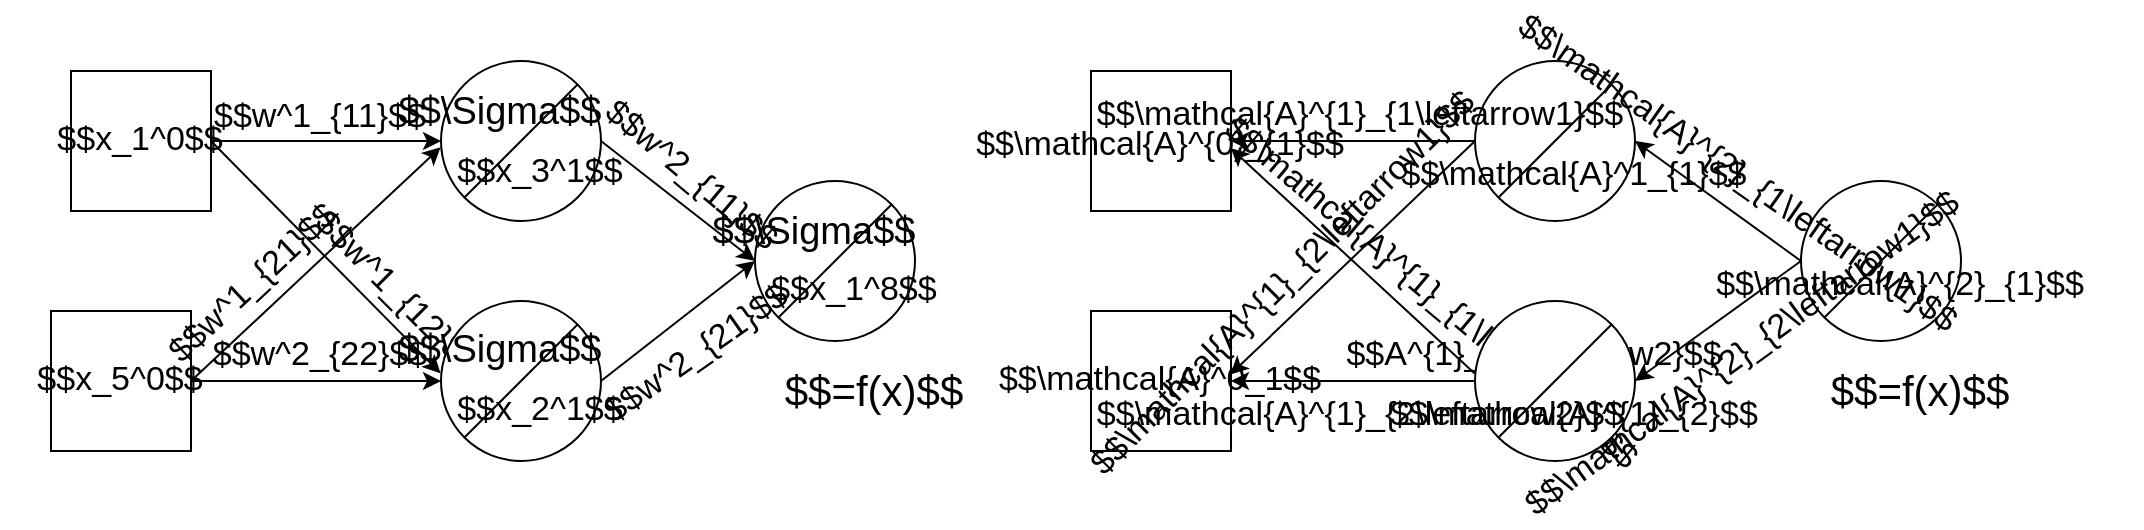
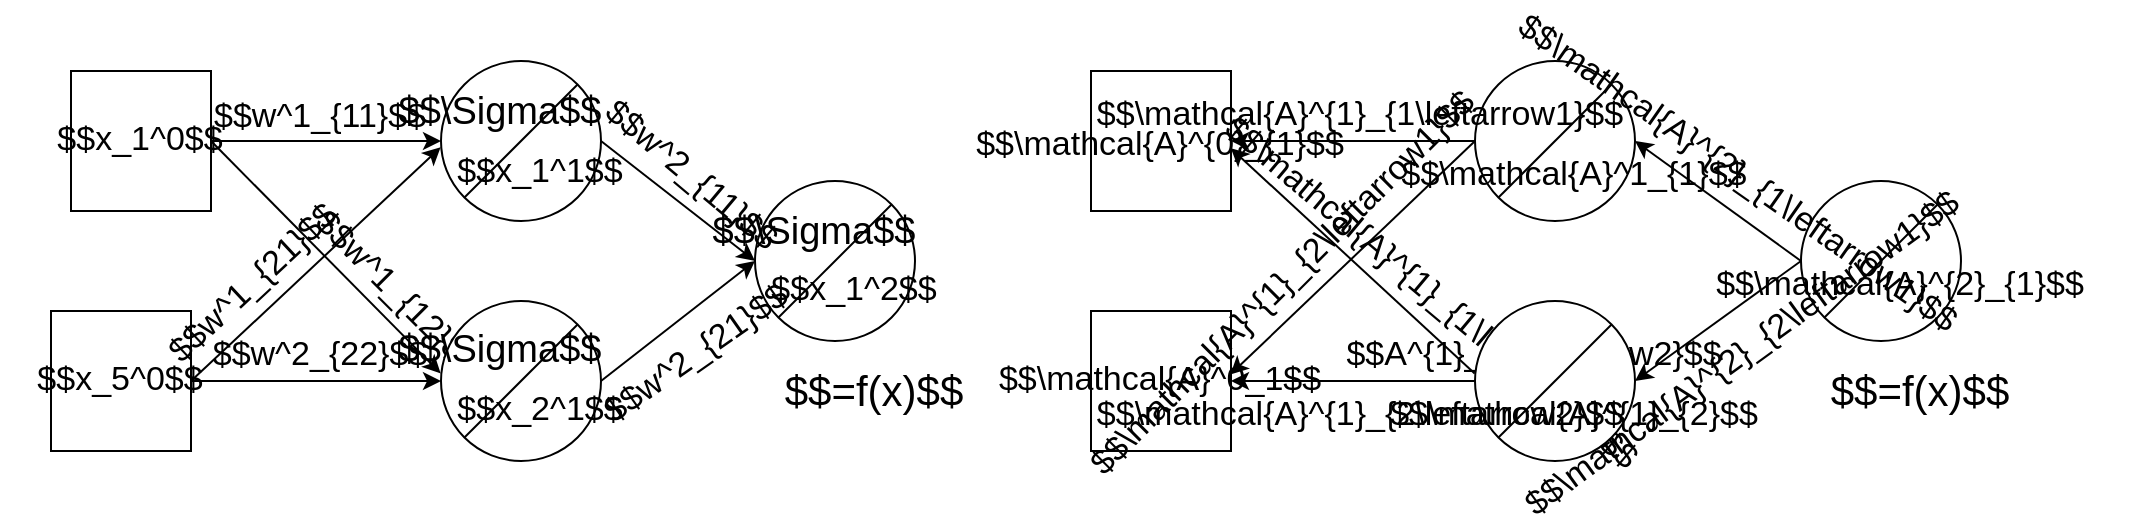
  <mxCell id="0" />
  <mxCell id="1" parent="0" />
  <mxCell id="2" value="" style="group" parent="1" vertex="1" connectable="0"><mxGeometry x="20" y="20" width="510" height="200" as="geometry" /></mxCell>
  <mxCell id="3" value="&lt;font style=&quot;font-size: 17px;&quot;&gt;$$x_1^0$$&lt;/font&gt;" style="square;whiteSpace=wrap;html=1;aspect=fixed;container=0;" parent="2" vertex="1"><mxGeometry x="15" y="5" width="70" height="70" as="geometry" /></mxCell>
  <mxCell id="4" value="&lt;font style=&quot;font-size: 17px;&quot;&gt;$$x_5^0$$&lt;/font&gt;" style="square;whiteSpace=wrap;html=1;aspect=fixed;container=0;" parent="2" vertex="1"><mxGeometry x="5" y="125" width="70" height="70" as="geometry" /></mxCell>
  <mxCell id="5" value="&lt;div style=&quot;font-size: 17px;&quot;&gt;&lt;sub style=&quot;font-size: 17px;&quot;&gt;$$w^1_{11}$$&lt;/sub&gt;&lt;/div&gt;" style="text;html=1;strokeColor=none;fillColor=none;align=center;verticalAlign=middle;whiteSpace=wrap;rounded=0;fontSize=17;rotation=0;container=0;" parent="2" vertex="1"><mxGeometry x="110" y="11" width="60" height="30" as="geometry" /></mxCell>
  <mxCell id="6" value="&lt;div style=&quot;font-size: 17px;&quot;&gt;&lt;sub style=&quot;font-size: 17px;&quot;&gt;$$w^1_{21}$$&lt;/sub&gt;&lt;/div&gt;" style="text;html=1;strokeColor=none;fillColor=none;align=center;verticalAlign=middle;whiteSpace=wrap;rounded=0;fontSize=17;rotation=-43;container=0;" parent="2" vertex="1"><mxGeometry x="75" y="95" width="60" height="30" as="geometry" /></mxCell>
  <mxCell id="7" value="&lt;div style=&quot;font-size: 17px;&quot;&gt;&lt;sub style=&quot;font-size: 17px;&quot;&gt;$$w^1_{12}$$&lt;/sub&gt;&lt;/div&gt;" style="text;html=1;strokeColor=none;fillColor=none;align=center;verticalAlign=middle;whiteSpace=wrap;rounded=0;fontSize=17;rotation=45;container=0;" parent="2" vertex="1"><mxGeometry x="150" y="100" width="60" height="30" as="geometry" /></mxCell>
  <mxCell id="8" value="&lt;div style=&quot;font-size: 17px;&quot;&gt;&lt;sub style=&quot;font-size: 17px;&quot;&gt;$$w^2_{22}$$&lt;/sub&gt;&lt;/div&gt;" style="text;html=1;strokeColor=none;fillColor=none;align=center;verticalAlign=middle;whiteSpace=wrap;rounded=0;fontSize=17;rotation=0;container=0;" parent="2" vertex="1"><mxGeometry x="110" y="130" width="60" height="30" as="geometry" /></mxCell>
  <mxCell id="9" value="" style="ellipse;whiteSpace=wrap;html=1;aspect=fixed;container=0;" parent="2" vertex="1"><mxGeometry x="357" y="60" width="80" height="80" as="geometry" /></mxCell>
  <mxCell id="10" value="" style="endArrow=none;html=1;rounded=0;fontSize=15;exitX=0;exitY=1;exitDx=0;exitDy=0;entryX=1;entryY=0;entryDx=0;entryDy=0;" parent="2" source="9" target="9" edge="1"><mxGeometry width="50" height="50" relative="1" as="geometry"><mxPoint x="472" y="210" as="sourcePoint" /><mxPoint x="522" y="120" as="targetPoint" /></mxGeometry></mxCell>
  <mxCell id="11" value="&lt;div style=&quot;font-size: 17px;&quot;&gt;&lt;sub style=&quot;font-size: 17px;&quot;&gt;$$w^2_{11}$$&lt;/sub&gt;&lt;/div&gt;" style="text;html=1;strokeColor=none;fillColor=none;align=center;verticalAlign=middle;whiteSpace=wrap;rounded=0;fontSize=17;rotation=40;container=0;" parent="2" vertex="1"><mxGeometry x="297" y="41" width="60" height="30" as="geometry" /></mxCell>
  <mxCell id="12" value="&lt;div style=&quot;font-size: 17px;&quot;&gt;&lt;sub style=&quot;font-size: 17px;&quot;&gt;$$w^2_{21}$$&lt;/sub&gt;&lt;/div&gt;" style="text;html=1;strokeColor=none;fillColor=none;align=center;verticalAlign=middle;whiteSpace=wrap;rounded=0;fontSize=17;rotation=-35;container=0;" parent="2" vertex="1"><mxGeometry x="297" y="130" width="60" height="30" as="geometry" /></mxCell>
  <mxCell id="13" value="&lt;font style=&quot;font-size: 21px;&quot;&gt;$$=f(x)$$&lt;/font&gt;" style="text;html=1;strokeColor=none;fillColor=none;align=center;verticalAlign=middle;whiteSpace=wrap;rounded=0;fontSize=24;container=0;" parent="2" vertex="1"><mxGeometry x="387" y="130" width="60" height="70" as="geometry" /></mxCell>
  <mxCell id="14" value="" style="ellipse;whiteSpace=wrap;html=1;aspect=fixed;container=0;" parent="2" vertex="1"><mxGeometry x="200" width="80" height="80" as="geometry" /></mxCell>
  <mxCell id="15" value="" style="endArrow=none;html=1;rounded=0;fontSize=15;exitX=0;exitY=1;exitDx=0;exitDy=0;entryX=1;entryY=0;entryDx=0;entryDy=0;" parent="2" source="14" target="14" edge="1"><mxGeometry width="50" height="50" relative="1" as="geometry"><mxPoint x="215" y="150" as="sourcePoint" /><mxPoint x="265" y="60" as="targetPoint" /></mxGeometry></mxCell>
  <mxCell id="16" value="" style="ellipse;whiteSpace=wrap;html=1;aspect=fixed;container=0;" parent="2" vertex="1"><mxGeometry x="200" y="120" width="80" height="80" as="geometry" /></mxCell>
  <mxCell id="17" value="" style="endArrow=none;html=1;rounded=0;fontSize=15;exitX=0;exitY=1;exitDx=0;exitDy=0;entryX=1;entryY=0;entryDx=0;entryDy=0;" parent="2" source="16" target="16" edge="1"><mxGeometry width="50" height="50" relative="1" as="geometry"><mxPoint x="215" y="270" as="sourcePoint" /><mxPoint x="265" y="180" as="targetPoint" /></mxGeometry></mxCell>
  <mxCell id="18" value="" style="endArrow=classic;html=1;rounded=0;fontSize=17;entryX=0;entryY=0.5;entryDx=0;entryDy=0;exitX=1;exitY=0.5;exitDx=0;exitDy=0;" parent="2" source="14" target="9" edge="1"><mxGeometry width="50" height="50" relative="1" as="geometry"><mxPoint x="258" y="190" as="sourcePoint" /><mxPoint x="308" y="140" as="targetPoint" /></mxGeometry></mxCell>
  <mxCell id="19" value="" style="endArrow=classic;html=1;rounded=0;entryX=-0.002;entryY=0.539;entryDx=0;entryDy=0;exitX=1;exitY=0.5;exitDx=0;exitDy=0;entryPerimeter=0;fontSize=17;" parent="2" source="4" target="14" edge="1"><mxGeometry width="50" height="50" relative="1" as="geometry"><mxPoint x="75" y="210" as="sourcePoint" /><mxPoint x="215" y="100" as="targetPoint" /></mxGeometry></mxCell>
  <mxCell id="20" value="" style="endArrow=classic;html=1;rounded=0;exitX=1;exitY=0.5;exitDx=0;exitDy=0;entryX=0;entryY=0.5;entryDx=0;entryDy=0;fontSize=17;" parent="2" source="3" target="14" edge="1"><mxGeometry width="50" height="50" relative="1" as="geometry"><mxPoint x="135" y="40" as="sourcePoint" /><mxPoint x="215" y="91.04" as="targetPoint" /></mxGeometry></mxCell>
  <mxCell id="21" value="" style="endArrow=classic;html=1;rounded=0;entryX=0;entryY=0.5;entryDx=0;entryDy=0;exitX=1;exitY=0.5;exitDx=0;exitDy=0;fontSize=17;" parent="2" source="16" target="9" edge="1"><mxGeometry width="50" height="50" relative="1" as="geometry"><mxPoint x="260" y="191" as="sourcePoint" /><mxPoint x="310" y="141" as="targetPoint" /></mxGeometry></mxCell>
  <mxCell id="22" value="" style="endArrow=classic;html=1;rounded=0;exitX=1;exitY=0.5;exitDx=0;exitDy=0;entryX=0;entryY=0.5;entryDx=0;entryDy=0;fontSize=17;" parent="2" source="4" target="16" edge="1"><mxGeometry width="50" height="50" relative="1" as="geometry"><mxPoint x="137" y="181" as="sourcePoint" /><mxPoint x="187" y="131" as="targetPoint" /></mxGeometry></mxCell>
  <mxCell id="23" value="" style="endArrow=classic;html=1;rounded=0;exitX=1;exitY=0.5;exitDx=0;exitDy=0;entryX=-0.002;entryY=0.453;entryDx=0;entryDy=0;entryPerimeter=0;fontSize=17;" parent="2" source="3" target="16" edge="1"><mxGeometry width="50" height="50" relative="1" as="geometry"><mxPoint x="87" y="41" as="sourcePoint" /><mxPoint x="217" y="131" as="targetPoint" /></mxGeometry></mxCell>
- <mxCell id="24" value="&lt;font style=&quot;font-size: 17px;&quot;&gt;$$x_3^1$$&lt;/font&gt;" style="text;html=1;strokeColor=none;fillColor=none;align=center;verticalAlign=middle;whiteSpace=wrap;rounded=0;" vertex="1" parent="2"><mxGeometry x="220" y="41" width="60" height="30" as="geometry" /></mxCell>
+ <mxCell id="24" value="&lt;font style=&quot;font-size: 17px;&quot;&gt;$$x_1^1$$&lt;/font&gt;" style="text;html=1;strokeColor=none;fillColor=none;align=center;verticalAlign=middle;whiteSpace=wrap;rounded=0;" vertex="1" parent="2"><mxGeometry x="220" y="41" width="60" height="30" as="geometry" /></mxCell>
  <mxCell id="25" value="&lt;font style=&quot;font-size: 17px;&quot;&gt;$$x_2^1$$&lt;/font&gt;" style="text;html=1;strokeColor=none;fillColor=none;align=center;verticalAlign=middle;whiteSpace=wrap;rounded=0;" vertex="1" parent="2"><mxGeometry x="220" y="160" width="60" height="30" as="geometry" /></mxCell>
- <mxCell id="26" value="&lt;font style=&quot;font-size: 17px;&quot;&gt;$$x_1^8$$&lt;/font&gt;" style="text;html=1;strokeColor=none;fillColor=none;align=center;verticalAlign=middle;whiteSpace=wrap;rounded=0;" vertex="1" parent="2"><mxGeometry x="377" y="100" width="60" height="30" as="geometry" /></mxCell>
+ <mxCell id="26" value="&lt;font style=&quot;font-size: 17px;&quot;&gt;$$x_1^2$$&lt;/font&gt;" style="text;html=1;strokeColor=none;fillColor=none;align=center;verticalAlign=middle;whiteSpace=wrap;rounded=0;" vertex="1" parent="2"><mxGeometry x="377" y="100" width="60" height="30" as="geometry" /></mxCell>
  <mxCell id="27" value="&lt;font style=&quot;font-size: 19px;&quot;&gt;$$\Sigma$$&lt;/font&gt;" style="text;html=1;strokeColor=none;fillColor=none;align=center;verticalAlign=middle;whiteSpace=wrap;rounded=0;" vertex="1" parent="2"><mxGeometry x="200" y="11" width="60" height="30" as="geometry" /></mxCell>
  <mxCell id="28" value="&lt;font style=&quot;font-size: 19px;&quot;&gt;$$\Sigma$$&lt;/font&gt;" style="text;html=1;strokeColor=none;fillColor=none;align=center;verticalAlign=middle;whiteSpace=wrap;rounded=0;" vertex="1" parent="2"><mxGeometry x="200" y="130" width="60" height="30" as="geometry" /></mxCell>
  <mxCell id="29" value="&lt;font style=&quot;font-size: 19px;&quot;&gt;$$\Sigma$$&lt;/font&gt;" style="text;html=1;strokeColor=none;fillColor=none;align=center;verticalAlign=middle;whiteSpace=wrap;rounded=0;" vertex="1" parent="2"><mxGeometry x="357" y="71" width="60" height="30" as="geometry" /></mxCell>
  <mxCell id="30" value="" style="group" parent="1" vertex="1" connectable="0"><mxGeometry x="540" y="20" width="510" height="200" as="geometry" /></mxCell>
  <mxCell id="31" value="" style="square;whiteSpace=wrap;html=1;aspect=fixed;container=0;fontSize=17;" parent="30" vertex="1"><mxGeometry x="5" y="5" width="70" height="70" as="geometry" /></mxCell>
  <mxCell id="32" value="" style="square;whiteSpace=wrap;html=1;aspect=fixed;container=0;fontSize=17;" parent="30" vertex="1"><mxGeometry x="5" y="125" width="70" height="70" as="geometry" /></mxCell>
  <mxCell id="33" value="&lt;div style=&quot;font-size: 17px;&quot;&gt;&lt;sub style=&quot;font-size: 17px;&quot;&gt;$$\mathcal{A}^{0}_{1}$$&lt;/sub&gt;&lt;/div&gt;" style="text;html=1;strokeColor=none;fillColor=none;align=center;verticalAlign=middle;whiteSpace=wrap;rounded=0;fontSize=17;rotation=0;container=0;" parent="30" vertex="1"><mxGeometry x="10.0" y="25" width="60" height="30" as="geometry" /></mxCell>
  <mxCell id="34" value="$$\mathcal{A}^0_1$$" style="text;html=1;strokeColor=none;fillColor=none;align=center;verticalAlign=middle;whiteSpace=wrap;rounded=0;fontSize=17;rotation=0;container=0;" parent="30" vertex="1"><mxGeometry x="10" y="145" width="60" height="30" as="geometry" /></mxCell>
  <mxCell id="35" value="&lt;div style=&quot;font-size: 17px;&quot;&gt;&lt;sub style=&quot;font-size: 17px;&quot;&gt;$$\mathcal{A}^{1}_{2\leftarrow1}$$&lt;/sub&gt;&lt;/div&gt;" style="text;html=1;strokeColor=none;fillColor=none;align=center;verticalAlign=middle;whiteSpace=wrap;rounded=0;fontSize=17;rotation=-45;container=0;" parent="30" vertex="1"><mxGeometry x="70" y="90" width="60" height="40" as="geometry" /></mxCell>
  <mxCell id="36" value="" style="ellipse;whiteSpace=wrap;html=1;aspect=fixed;container=0;fontSize=17;" parent="30" vertex="1"><mxGeometry x="197" width="80" height="80" as="geometry" /></mxCell>
  <mxCell id="37" value="" style="endArrow=classic;html=1;rounded=0;exitX=0;exitY=0.5;exitDx=0;exitDy=0;entryX=1;entryY=0.5;entryDx=0;entryDy=0;fontSize=17;" parent="30" source="36" target="31" edge="1"><mxGeometry width="50" height="50" relative="1" as="geometry"><mxPoint x="255" y="91.04" as="sourcePoint" /><mxPoint x="175" y="40" as="targetPoint" /></mxGeometry></mxCell>
  <mxCell id="38" value="" style="endArrow=classic;html=1;rounded=0;entryX=0.995;entryY=0.454;entryDx=0;entryDy=0;exitX=0;exitY=0.5;exitDx=0;exitDy=0;entryPerimeter=0;fontSize=17;" parent="30" source="36" target="32" edge="1"><mxGeometry width="50" height="50" relative="1" as="geometry"><mxPoint x="255" y="100" as="sourcePoint" /><mxPoint x="115" y="210" as="targetPoint" /></mxGeometry></mxCell>
  <mxCell id="39" value="" style="endArrow=none;html=1;rounded=0;fontSize=17;exitX=0;exitY=1;exitDx=0;exitDy=0;entryX=1;entryY=0;entryDx=0;entryDy=0;" parent="30" source="36" target="36" edge="1"><mxGeometry width="50" height="50" relative="1" as="geometry"><mxPoint x="212" y="150" as="sourcePoint" /><mxPoint x="262" y="60" as="targetPoint" /></mxGeometry></mxCell>
  <mxCell id="40" value="&lt;div style=&quot;font-size: 17px;&quot;&gt;&lt;sub style=&quot;font-size: 17px;&quot;&gt;$$\mathcal{A}^{1}_{1\leftarrow2}$$&lt;/sub&gt;&lt;/div&gt;" style="text;html=1;strokeColor=none;fillColor=none;align=center;verticalAlign=middle;whiteSpace=wrap;rounded=0;fontSize=17;rotation=40;container=0;" parent="30" vertex="1"><mxGeometry x="147" y="100" width="60" height="30" as="geometry" /></mxCell>
  <mxCell id="41" value="&lt;div style=&quot;font-size: 17px;&quot;&gt;&lt;sub style=&quot;font-size: 17px;&quot;&gt;$$A^{1}_{2\leftarrow2}$$&lt;/sub&gt;&lt;/div&gt;" style="text;html=1;strokeColor=none;fillColor=none;align=center;verticalAlign=middle;whiteSpace=wrap;rounded=0;fontSize=17;rotation=0;container=0;" parent="30" vertex="1"><mxGeometry x="197" y="130" width="60" height="30" as="geometry" /></mxCell>
  <mxCell id="42" value="" style="ellipse;whiteSpace=wrap;html=1;aspect=fixed;container=0;fontSize=17;" parent="30" vertex="1"><mxGeometry x="360" y="60" width="80" height="80" as="geometry" /></mxCell>
  <mxCell id="43" value="" style="endArrow=none;html=1;rounded=0;fontSize=17;exitX=0;exitY=1;exitDx=0;exitDy=0;entryX=1;entryY=0;entryDx=0;entryDy=0;" parent="30" source="42" target="42" edge="1"><mxGeometry width="50" height="50" relative="1" as="geometry"><mxPoint x="475" y="210" as="sourcePoint" /><mxPoint x="525" y="120" as="targetPoint" /></mxGeometry></mxCell>
  <mxCell id="44" value="" style="endArrow=classic;html=1;rounded=0;fontSize=17;entryX=1;entryY=0.5;entryDx=0;entryDy=0;exitX=0;exitY=0.5;exitDx=0;exitDy=0;" parent="30" source="42" target="36" edge="1"><mxGeometry width="50" height="50" relative="1" as="geometry"><mxPoint x="348" y="140" as="sourcePoint" /><mxPoint x="298" y="190" as="targetPoint" /></mxGeometry></mxCell>
  <mxCell id="45" value="&lt;div style=&quot;font-size: 17px;&quot;&gt;&lt;sub style=&quot;font-size: 17px;&quot;&gt;$$\mathcal{A}^{2}_{2\leftarrow1}$$&lt;/sub&gt;&lt;/div&gt;" style="text;html=1;strokeColor=none;fillColor=none;align=center;verticalAlign=middle;whiteSpace=wrap;rounded=0;fontSize=17;rotation=-36;container=0;" parent="30" vertex="1"><mxGeometry x="300" y="130" width="60" height="30" as="geometry" /></mxCell>
  <mxCell id="46" value="" style="ellipse;whiteSpace=wrap;html=1;aspect=fixed;container=0;fontSize=17;" parent="30" vertex="1"><mxGeometry x="197" y="120" width="80" height="80" as="geometry" /></mxCell>
  <mxCell id="47" value="" style="endArrow=none;html=1;rounded=0;fontSize=17;exitX=0;exitY=1;exitDx=0;exitDy=0;entryX=1;entryY=0;entryDx=0;entryDy=0;" parent="30" source="46" target="46" edge="1"><mxGeometry width="50" height="50" relative="1" as="geometry"><mxPoint x="212" y="270" as="sourcePoint" /><mxPoint x="262" y="180" as="targetPoint" /></mxGeometry></mxCell>
  <mxCell id="48" value="" style="endArrow=classic;html=1;rounded=0;entryX=1;entryY=0.5;entryDx=0;entryDy=0;exitX=0;exitY=0.5;exitDx=0;exitDy=0;fontSize=17;" parent="30" source="42" target="46" edge="1"><mxGeometry width="50" height="50" relative="1" as="geometry"><mxPoint x="350" y="141" as="sourcePoint" /><mxPoint x="300" y="191" as="targetPoint" /></mxGeometry></mxCell>
  <mxCell id="49" value="&lt;font style=&quot;font-size: 21px;&quot;&gt;$$=f(x)$$&lt;/font&gt;" style="text;html=1;strokeColor=none;fillColor=none;align=center;verticalAlign=middle;whiteSpace=wrap;rounded=0;fontSize=24;container=0;" parent="30" vertex="1"><mxGeometry x="390" y="130" width="60" height="70" as="geometry" /></mxCell>
  <mxCell id="50" value="&lt;div style=&quot;font-size: 17px;&quot;&gt;&lt;sub style=&quot;font-size: 17px;&quot;&gt;$$\mathcal{A}^{1}_{2}$$&lt;/sub&gt;&lt;/div&gt;" style="text;html=1;strokeColor=none;fillColor=none;align=center;verticalAlign=middle;whiteSpace=wrap;rounded=0;fontSize=17;rotation=0;container=0;" parent="30" vertex="1"><mxGeometry x="217" y="160" width="60" height="30" as="geometry" /></mxCell>
  <mxCell id="51" value="&lt;div style=&quot;font-size: 17px;&quot;&gt;&lt;sub style=&quot;font-size: 17px;&quot;&gt;$$\mathcal{A}^{2}_{1}$$&lt;/sub&gt;&lt;/div&gt;" style="text;html=1;strokeColor=none;fillColor=none;align=center;verticalAlign=middle;whiteSpace=wrap;rounded=0;fontSize=17;rotation=0;container=0;" parent="30" vertex="1"><mxGeometry x="380" y="95" width="60" height="30" as="geometry" /></mxCell>
  <mxCell id="52" value="&lt;div style=&quot;font-size: 17px;&quot;&gt;&lt;sub style=&quot;font-size: 17px;&quot;&gt;$$\mathcal{A}^{1}_{2\leftarrow2}$$&lt;/sub&gt;&lt;/div&gt;" style="text;html=1;strokeColor=none;fillColor=none;align=center;verticalAlign=middle;whiteSpace=wrap;rounded=0;fontSize=17;rotation=0;container=0;" parent="30" vertex="1"><mxGeometry x="110" y="160" width="60" height="30" as="geometry" /></mxCell>
  <mxCell id="53" value="" style="endArrow=classic;html=1;rounded=0;exitX=-0.002;exitY=0.453;exitDx=0;exitDy=0;entryX=0.999;entryY=0.552;entryDx=0;entryDy=0;exitPerimeter=0;entryPerimeter=0;fontSize=17;" parent="30" source="46" target="31" edge="1"><mxGeometry width="50" height="50" relative="1" as="geometry"><mxPoint x="257" y="131" as="sourcePoint" /><mxPoint x="127" y="41" as="targetPoint" /></mxGeometry></mxCell>
  <mxCell id="54" value="" style="endArrow=classic;html=1;rounded=0;exitX=0;exitY=0.5;exitDx=0;exitDy=0;entryX=1;entryY=0.5;entryDx=0;entryDy=0;fontSize=17;" parent="30" source="46" target="32" edge="1"><mxGeometry width="50" height="50" relative="1" as="geometry"><mxPoint x="227" y="131" as="sourcePoint" /><mxPoint x="177" y="181" as="targetPoint" /></mxGeometry></mxCell>
  <mxCell id="55" value="&lt;div style=&quot;font-size: 17px;&quot;&gt;&lt;sub style=&quot;font-size: 17px;&quot;&gt;$$\mathcal{A}^1_{1}$$&lt;/sub&gt;&lt;/div&gt;" style="text;html=1;strokeColor=none;fillColor=none;align=center;verticalAlign=middle;whiteSpace=wrap;rounded=0;fontSize=17;rotation=0;container=0;" parent="30" vertex="1"><mxGeometry x="217.0" y="40" width="60" height="30" as="geometry" /></mxCell>
  <mxCell id="56" value="&lt;div style=&quot;font-size: 17px;&quot;&gt;&lt;sub style=&quot;font-size: 17px;&quot;&gt;$$\mathcal{A}^{2}_{1\leftarrow1}$$&lt;/sub&gt;&lt;/div&gt;" style="text;html=1;strokeColor=none;fillColor=none;align=center;verticalAlign=middle;whiteSpace=wrap;rounded=0;fontSize=17;rotation=35;container=0;" parent="30" vertex="1"><mxGeometry x="300" y="40" width="60" height="30" as="geometry" /></mxCell>
  <mxCell id="57" value="&lt;div style=&quot;font-size: 17px;&quot;&gt;&lt;sub style=&quot;font-size: 17px;&quot;&gt;$$\mathcal{A}^{1}_{1\leftarrow1}$$&lt;/sub&gt;&lt;/div&gt;" style="text;html=1;strokeColor=none;fillColor=none;align=center;verticalAlign=middle;whiteSpace=wrap;rounded=0;fontSize=17;rotation=0;container=0;" parent="30" vertex="1"><mxGeometry x="110" y="10" width="60" height="30" as="geometry" /></mxCell>
